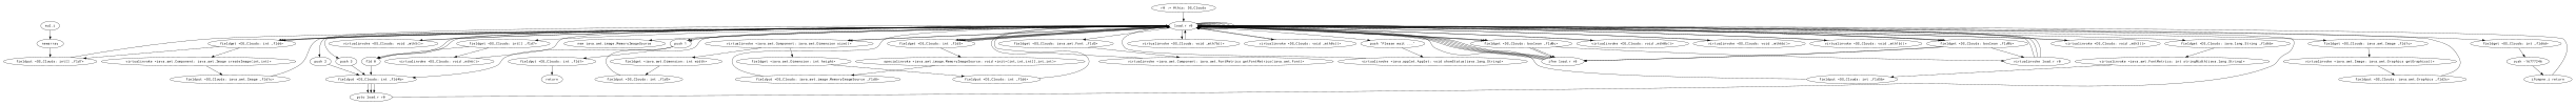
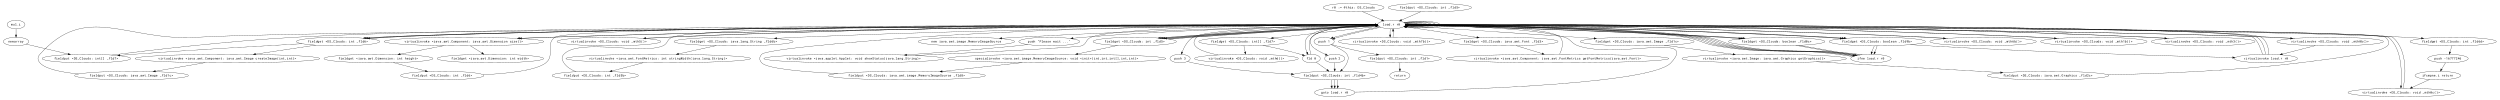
  digraph {
    fontname="Roboto Mono"
    node [fontname="Roboto Mono"]
    edge [fontname="Roboto Mono"]
    "r0 := @this: DS_Clouds"
    "load.r r0"
    "virtualinvoke <DS_Clouds: void _mth3()>"
    "push \"Please wait ...\""
    "fieldget <DS_Clouds: java.awt.Font _fld3>"
    "fieldget <DS_Clouds: java.lang.String _fld6b>"
    "virtualinvoke <java.awt.Component: java.awt.Dimension size()>"
    "virtualinvoke <DS_Clouds: void _mth5()>"
    "fieldget <DS_Clouds: int _fld5>"
    "fieldget <DS_Clouds: int _fld6>"
    "new java.awt.image.MemoryImageSource"
    "fieldget <DS_Clouds: int[] _fld7>"
    n13 [label="fld 0"]
    "fieldget <DS_Clouds: java.awt.Image _fld1c>"
    "virtualinvoke <DS_Clouds: void _mth7b()>"
    "virtualinvoke <DS_Clouds: void _mth0c()>"
    "fieldget <DS_Clouds: boolean _fld9b>"
    "fieldget <DS_Clouds: boolean _fld0c>"
    "virtualinvoke <DS_Clouds: void _mth0b()>"
    "virtualinvoke <DS_Clouds: void _mth6b()>"
    "virtualinvoke <DS_Clouds: void _mth1b()>"
    "fieldget <DS_Clouds: int _fld6d>"
    "push 1"
    "push 2"
    "push 3"
    "virtualinvoke <java.applet.Applet: void showStatus(java.lang.String)>"
    "virtualinvoke <java.awt.Component: java.awt.FontMetrics getFontMetrics(java.awt.Font)>"
    "virtualinvoke <java.awt.FontMetrics: int stringWidth(java.lang.String)>"
    "fieldget <java.awt.Dimension: int width>"
    "fieldget <java.awt.Dimension: int height>"
    "specialinvoke <java.awt.image.MemoryImageSource: void <init>(int,int,int[],int,int)>"
    "virtualinvoke <java.awt.Component: java.awt.Image createImage(int,int)>"
    "fieldput <DS_Clouds: int[] _fld7>"
    "virtualinvoke <DS_Clouds: void _mth6()>"
    "fieldput <DS_Clouds: int _fld4b>"
    "virtualinvoke <java.awt.Image: java.awt.Graphics getGraphics()>"
    "ifne load.r r0"
    n38 [label="virtualinvoke load.r r0"]
    n39 [label="push -16777246"]
    "fieldput <DS_Clouds: int _fld1>"
    "fieldput <DS_Clouds: int _fld5b>"
    "fieldput <DS_Clouds: int _fld5>"
    "fieldput <DS_Clouds: int _fld6>"
    "fieldput <DS_Clouds: java.awt.image.MemoryImageSource _fld8>"
    "mul.i"
    newarray
    "fieldput <DS_Clouds: java.awt.Image _fld1c>"
    "goto load.r r0"
    "fieldput <DS_Clouds: java.awt.Graphics _fld2c>"
    "ifcmpne.i return"
    return
    "r0 := @this: DS_Clouds" -> "load.r r0"
    "load.r r0" -> "load.r r0"
    "load.r r0" -> "load.r r0"
    "load.r r0" -> "load.r r0"
    "load.r r0" -> "load.r r0"
    "load.r r0" -> "load.r r0"
    "load.r r0" -> "load.r r0"
    "load.r r0" -> "load.r r0"
    "load.r r0" -> "load.r r0"
    "load.r r0" -> "virtualinvoke <DS_Clouds: void _mth3()>"
    "load.r r0" -> "push \"Please wait ...\""
    "load.r r0" -> "fieldget <DS_Clouds: java.awt.Font _fld3>"
    "load.r r0" -> "fieldget <DS_Clouds: java.lang.String _fld6b>"
    "load.r r0" -> "virtualinvoke <java.awt.Component: java.awt.Dimension size()>"
    "load.r r0" -> "virtualinvoke <java.awt.Component: java.awt.Dimension size()>"
    "load.r r0" -> "virtualinvoke <DS_Clouds: void _mth5()>"
    "load.r r0" -> "fieldget <DS_Clouds: int _fld5>"
    "load.r r0" -> "fieldget <DS_Clouds: int _fld5>"
    "load.r r0" -> "fieldget <DS_Clouds: int _fld5>"
    "load.r r0" -> "fieldget <DS_Clouds: int _fld5>"
    "load.r r0" -> "fieldget <DS_Clouds: int _fld6>"
    "load.r r0" -> "fieldget <DS_Clouds: int _fld6>"
    "load.r r0" -> "fieldget <DS_Clouds: int _fld6>"
    "load.r r0" -> "new java.awt.image.MemoryImageSource"
    "load.r r0" -> "fieldget <DS_Clouds: int[] _fld7>"
    "load.r r0" -> n13
    "load.r r0" -> "fieldget <DS_Clouds: java.awt.Image _fld1c>"
    "load.r r0" -> "virtualinvoke <DS_Clouds: void _mth7b()>"
    "load.r r0" -> "virtualinvoke <DS_Clouds: void _mth0c()>"
    "load.r r0" -> "fieldget <DS_Clouds: boolean _fld9b>"
    "load.r r0" -> "fieldget <DS_Clouds: boolean _fld9b>"
    "load.r r0" -> "fieldget <DS_Clouds: boolean _fld9b>"
    "load.r r0" -> "fieldget <DS_Clouds: boolean _fld0c>"
    "load.r r0" -> "fieldget <DS_Clouds: boolean _fld0c>"
    "load.r r0" -> "fieldget <DS_Clouds: boolean _fld0c>"
    "load.r r0" -> "virtualinvoke <DS_Clouds: void _mth0b()>"
    "load.r r0" -> "virtualinvoke <DS_Clouds: void _mth6b()>"
    "load.r r0" -> "virtualinvoke <DS_Clouds: void _mth1b()>"
    "load.r r0" -> "fieldget <DS_Clouds: int _fld6d>"
    "load.r r0" -> "push 1"
    "load.r r0" -> "push 1"
    "load.r r0" -> "push 2"
    "load.r r0" -> "push 3"
    "virtualinvoke <DS_Clouds: void _mth3()>" -> "load.r r0"
    "push \"Please wait ...\"" -> "virtualinvoke <java.applet.Applet: void showStatus(java.lang.String)>"
    "fieldget <DS_Clouds: java.awt.Font _fld3>" -> "virtualinvoke <java.awt.Component: java.awt.FontMetrics getFontMetrics(java.awt.Font)>"
    "fieldget <DS_Clouds: java.lang.String _fld6b>" -> "virtualinvoke <java.awt.FontMetrics: int stringWidth(java.lang.String)>"
    "virtualinvoke <java.awt.Component: java.awt.Dimension size()>" -> "fieldget <java.awt.Dimension: int width>"
    "virtualinvoke <java.awt.Component: java.awt.Dimension size()>" -> "fieldget <java.awt.Dimension: int height>"
    "virtualinvoke <DS_Clouds: void _mth5()>" -> "load.r r0"
    "fieldget <DS_Clouds: int _fld5>" -> "load.r r0"
    "fieldget <DS_Clouds: int _fld5>" -> "load.r r0"
    "fieldget <DS_Clouds: int _fld5>" -> "load.r r0"
    "fieldget <DS_Clouds: int _fld5>" -> "specialinvoke <java.awt.image.MemoryImageSource: void <init>(int,int,int[],int,int)>"
    "fieldget <DS_Clouds: int _fld6>" -> "load.r r0"
    "fieldget <DS_Clouds: int _fld6>" -> "virtualinvoke <java.awt.Component: java.awt.Image createImage(int,int)>"
    "fieldget <DS_Clouds: int _fld6>" -> "fieldput <DS_Clouds: int[] _fld7>"
    "fieldget <DS_Clouds: int[] _fld7>" -> n13
    "fieldget <DS_Clouds: int[] _fld7>" -> "virtualinvoke <DS_Clouds: void _mth6()>"
    n13 -> "load.r r0"
    n13 -> "fieldput <DS_Clouds: int _fld4b>"
    "fieldget <DS_Clouds: java.awt.Image _fld1c>" -> "virtualinvoke <java.awt.Image: java.awt.Graphics getGraphics()>"
    "virtualinvoke <DS_Clouds: void _mth7b()>" -> "load.r r0"
    "virtualinvoke <DS_Clouds: void _mth0c()>" -> "load.r r0"
    "fieldget <DS_Clouds: boolean _fld9b>" -> "ifne load.r r0"
    "fieldget <DS_Clouds: boolean _fld9b>" -> "ifne load.r r0"
    "fieldget <DS_Clouds: boolean _fld9b>" -> n38
    "fieldget <DS_Clouds: boolean _fld0c>" -> "ifne load.r r0"
    "fieldget <DS_Clouds: boolean _fld0c>" -> "ifne load.r r0"
-   "fieldget <DS_Clouds: boolean _fld0c>" -> n38
+   "virtualinvoke <DS_Clouds: void _mth0b()>" -> n38
    "virtualinvoke <DS_Clouds: void _mth0b()>" -> "load.r r0"
    "virtualinvoke <DS_Clouds: void _mth6b()>" -> "load.r r0"
    "virtualinvoke <DS_Clouds: void _mth1b()>" -> "load.r r0"
    "fieldget <DS_Clouds: int _fld6d>" -> n39
    "push 1" -> "fieldput <DS_Clouds: int _fld4b>"
    "push 1" -> "fieldput <DS_Clouds: int _fld1>"
    "push 2" -> "fieldput <DS_Clouds: int _fld4b>"
    "push 3" -> "fieldput <DS_Clouds: int _fld4b>"
    "virtualinvoke <java.applet.Applet: void showStatus(java.lang.String)>" -> "load.r r0"
    "virtualinvoke <java.awt.Component: java.awt.FontMetrics getFontMetrics(java.awt.Font)>" -> "load.r r0"
    "virtualinvoke <java.awt.FontMetrics: int stringWidth(java.lang.String)>" -> "fieldput <DS_Clouds: int _fld5b>"
-   "fieldget <java.awt.Dimension: int width>" -> "fieldput <DS_Clouds: int _fld5>"
    "fieldget <java.awt.Dimension: int height>" -> "fieldput <DS_Clouds: int _fld6>"
    "specialinvoke <java.awt.image.MemoryImageSource: void <init>(int,int,int[],int,int)>" -> "fieldput <DS_Clouds: java.awt.image.MemoryImageSource _fld8>"
    "virtualinvoke <java.awt.Component: java.awt.Image createImage(int,int)>" -> "fieldput <DS_Clouds: java.awt.Image _fld1c>"
    "fieldput <DS_Clouds: int[] _fld7>" -> "load.r r0"
    "virtualinvoke <DS_Clouds: void _mth6()>" -> "load.r r0"
    "fieldput <DS_Clouds: int _fld4b>" -> "goto load.r r0"
    "fieldput <DS_Clouds: int _fld4b>" -> "goto load.r r0"
    "fieldput <DS_Clouds: int _fld4b>" -> "goto load.r r0"
    "virtualinvoke <java.awt.Image: java.awt.Graphics getGraphics()>" -> "fieldput <DS_Clouds: java.awt.Graphics _fld2c>"
    "ifne load.r r0" -> "load.r r0"
    "ifne load.r r0" -> "load.r r0"
    "ifne load.r r0" -> "load.r r0"
    "ifne load.r r0" -> "load.r r0"
    "ifne load.r r0" -> "load.r r0"
    "ifne load.r r0" -> "load.r r0"
    n38 -> "load.r r0"
    n38 -> "load.r r0"
    n38 -> "load.r r0"
    n39 -> "ifcmpne.i return"
    "fieldput <DS_Clouds: int _fld1>" -> return
    "fieldput <DS_Clouds: int _fld5b>" -> "load.r r0"
    "fieldput <DS_Clouds: int _fld5>" -> "load.r r0"
    "fieldput <DS_Clouds: int _fld6>" -> "load.r r0"
    "fieldput <DS_Clouds: java.awt.image.MemoryImageSource _fld8>" -> "load.r r0"
    "mul.i" -> newarray
    newarray -> "fieldput <DS_Clouds: int[] _fld7>"
    "fieldput <DS_Clouds: java.awt.Image _fld1c>" -> "load.r r0"
    "goto load.r r0" -> "load.r r0"
    "fieldput <DS_Clouds: java.awt.Graphics _fld2c>" -> "load.r r0"
-   "ifcmpne.i return" -> "load.r r0"
+   "ifcmpne.i return" -> "virtualinvoke <DS_Clouds: void _mth0c()>"
  }
